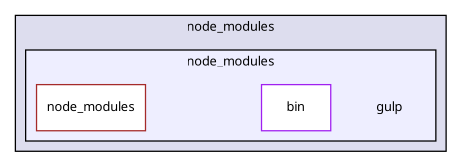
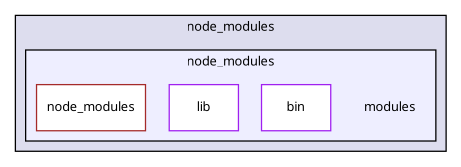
  digraph {
    compound=true
    fontname="Noto Sans"
    node [fontname="Noto Sans" fontsize=10 shape=box color=purple fillcolor=white style=filled]
-   n1 [label=gulp shape=plaintext fillcolor="" style=""]
+   n1 [label=modules shape=plaintext fillcolor="" style=""]
    n2 [label=bin]
+   n3 [label=lib]
    n4 [color=brown label=node_modules]
    subgraph cluster_1 {
      bgcolor="#ddddee"
      fontsize=10
      label=node_modules
      pencolor=black
      subgraph cluster_2 {
        bgcolor="#eeeeff"
        fontsize=10
        pencolor=black
        n1
        n2
+       n3
        n4
      }
    }
  }
